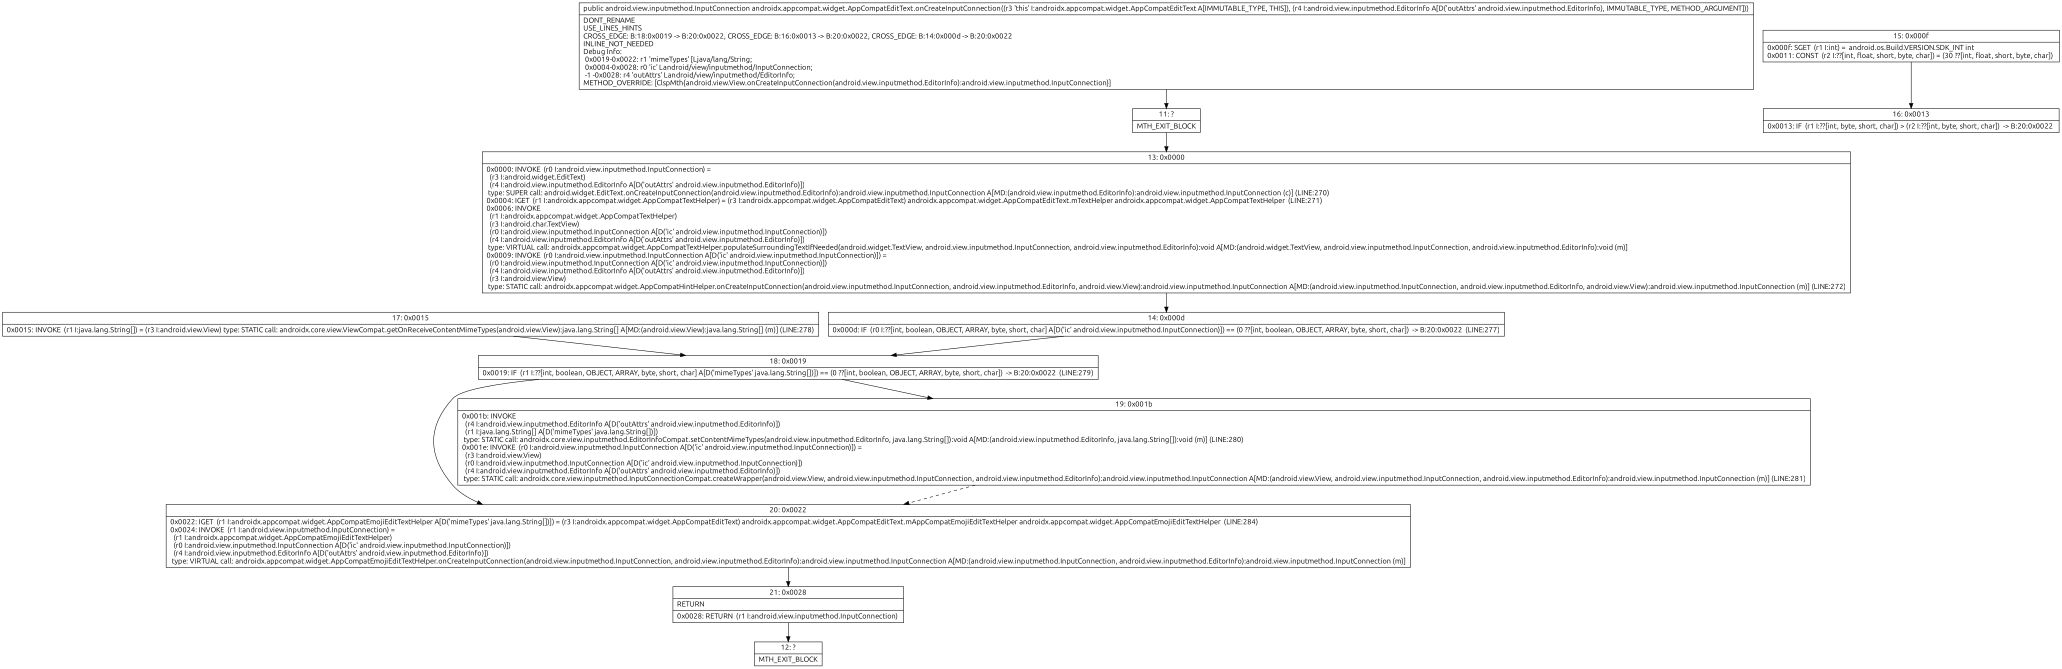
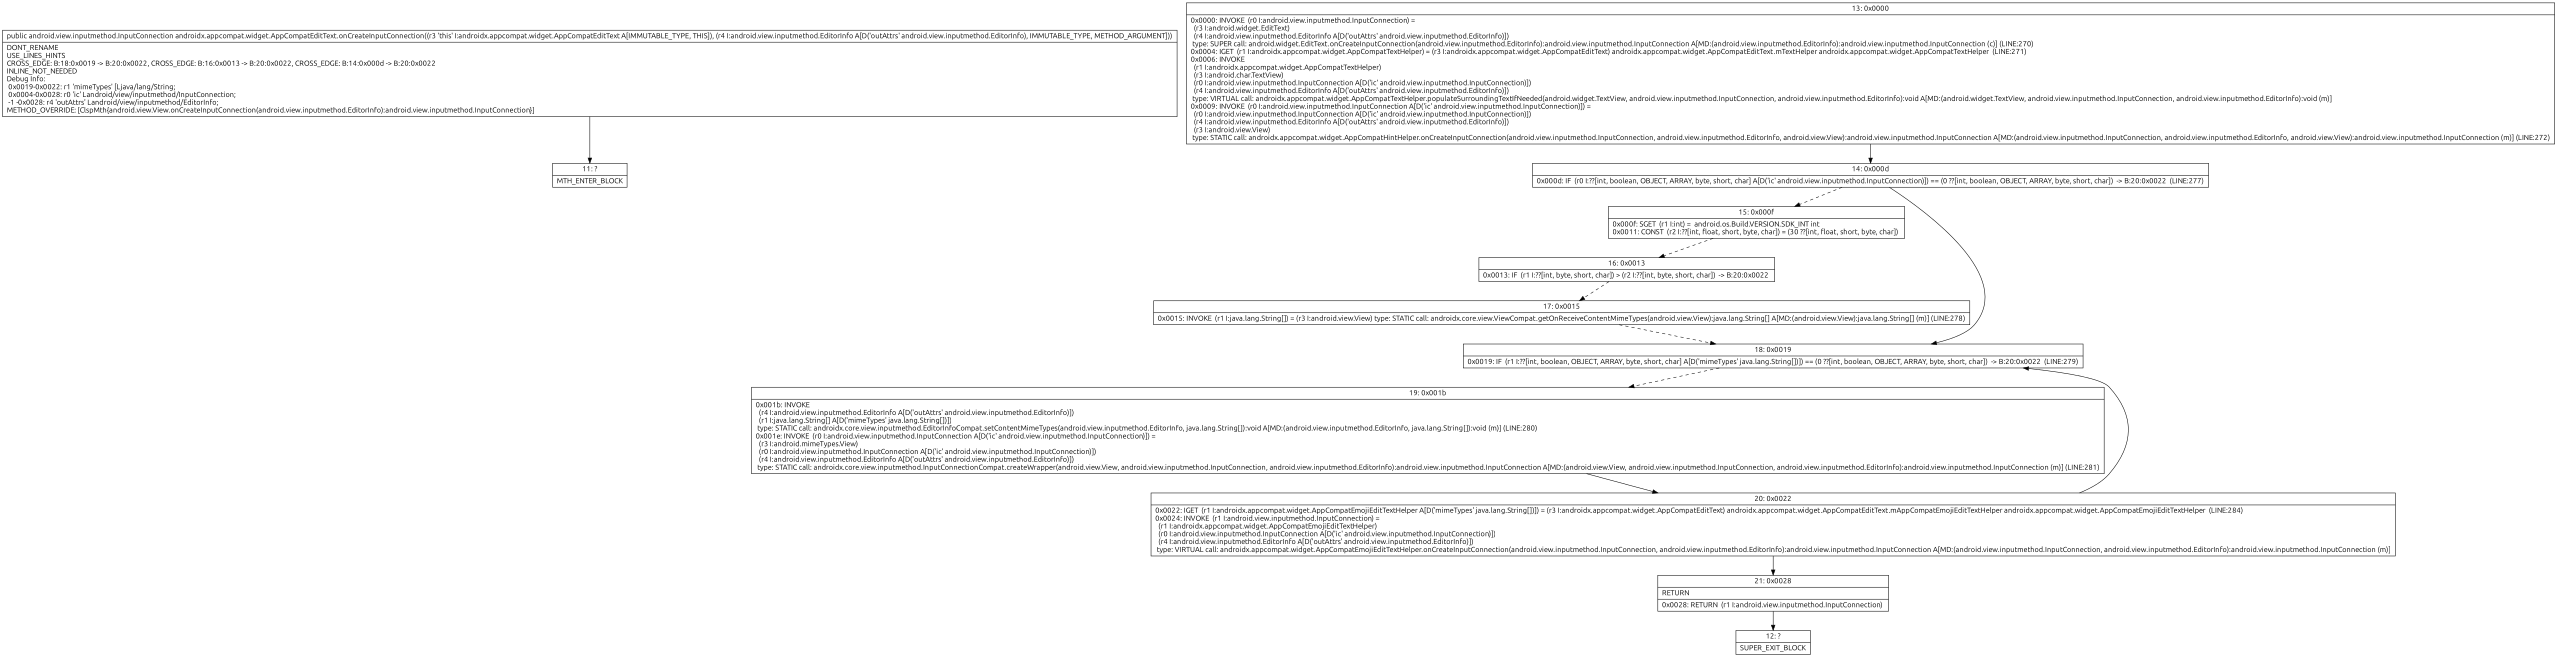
  digraph {
    fontname=Ubuntu
    node [fontname=Ubuntu shape=record]
    edge [fontname=Ubuntu]
-   n1 [label="{11\:\ ?|MTH_EXIT_BLOCK\l}"]
+   n1 [label="{11\:\ ?|MTH_ENTER_BLOCK\l}"]
    n2 [label="{13\:\ 0x0000|0x0000: INVOKE  (r0 I:android.view.inputmethod.InputConnection) = \l  (r3 I:android.widget.EditText)\l  (r4 I:android.view.inputmethod.EditorInfo A[D('outAttrs' android.view.inputmethod.EditorInfo)])\l type: SUPER call: android.widget.EditText.onCreateInputConnection(android.view.inputmethod.EditorInfo):android.view.inputmethod.InputConnection A[MD:(android.view.inputmethod.EditorInfo):android.view.inputmethod.InputConnection (c)] (LINE:270)\l0x0004: IGET  (r1 I:androidx.appcompat.widget.AppCompatTextHelper) = (r3 I:androidx.appcompat.widget.AppCompatEditText) androidx.appcompat.widget.AppCompatEditText.mTextHelper androidx.appcompat.widget.AppCompatTextHelper  (LINE:271)\l0x0006: INVOKE  \l  (r1 I:androidx.appcompat.widget.AppCompatTextHelper)\l  (r3 I:android.char.TextView)\l  (r0 I:android.view.inputmethod.InputConnection A[D('ic' android.view.inputmethod.InputConnection)])\l  (r4 I:android.view.inputmethod.EditorInfo A[D('outAttrs' android.view.inputmethod.EditorInfo)])\l type: VIRTUAL call: androidx.appcompat.widget.AppCompatTextHelper.populateSurroundingTextIfNeeded(android.widget.TextView, android.view.inputmethod.InputConnection, android.view.inputmethod.EditorInfo):void A[MD:(android.widget.TextView, android.view.inputmethod.InputConnection, android.view.inputmethod.EditorInfo):void (m)]\l0x0009: INVOKE  (r0 I:android.view.inputmethod.InputConnection A[D('ic' android.view.inputmethod.InputConnection)]) = \l  (r0 I:android.view.inputmethod.InputConnection A[D('ic' android.view.inputmethod.InputConnection)])\l  (r4 I:android.view.inputmethod.EditorInfo A[D('outAttrs' android.view.inputmethod.EditorInfo)])\l  (r3 I:android.view.View)\l type: STATIC call: androidx.appcompat.widget.AppCompatHintHelper.onCreateInputConnection(android.view.inputmethod.InputConnection, android.view.inputmethod.EditorInfo, android.view.View):android.view.inputmethod.InputConnection A[MD:(android.view.inputmethod.InputConnection, android.view.inputmethod.EditorInfo, android.view.View):android.view.inputmethod.InputConnection (m)] (LINE:272)\l}"]
    n3 [label="{14\:\ 0x000d|0x000d: IF  (r0 I:??[int, boolean, OBJECT, ARRAY, byte, short, char] A[D('ic' android.view.inputmethod.InputConnection)]) == (0 ??[int, boolean, OBJECT, ARRAY, byte, short, char])  \-\> B:20:0x0022  (LINE:277)\l}"]
    n4 [label="{15\:\ 0x000f|0x000f: SGET  (r1 I:int) =  android.os.Build.VERSION.SDK_INT int \l0x0011: CONST  (r2 I:??[int, float, short, byte, char]) = (30 ??[int, float, short, byte, char]) \l}"]
    n5 [label="{18\:\ 0x0019|0x0019: IF  (r1 I:??[int, boolean, OBJECT, ARRAY, byte, short, char] A[D('mimeTypes' java.lang.String[])]) == (0 ??[int, boolean, OBJECT, ARRAY, byte, short, char])  \-\> B:20:0x0022  (LINE:279)\l}"]
    n6 [label="{16\:\ 0x0013|0x0013: IF  (r1 I:??[int, byte, short, char]) \> (r2 I:??[int, byte, short, char])  \-\> B:20:0x0022 \l}"]
    n7 [label="{20\:\ 0x0022|0x0022: IGET  (r1 I:androidx.appcompat.widget.AppCompatEmojiEditTextHelper A[D('mimeTypes' java.lang.String[])]) = (r3 I:androidx.appcompat.widget.AppCompatEditText) androidx.appcompat.widget.AppCompatEditText.mAppCompatEmojiEditTextHelper androidx.appcompat.widget.AppCompatEmojiEditTextHelper  (LINE:284)\l0x0024: INVOKE  (r1 I:android.view.inputmethod.InputConnection) = \l  (r1 I:androidx.appcompat.widget.AppCompatEmojiEditTextHelper)\l  (r0 I:android.view.inputmethod.InputConnection A[D('ic' android.view.inputmethod.InputConnection)])\l  (r4 I:android.view.inputmethod.EditorInfo A[D('outAttrs' android.view.inputmethod.EditorInfo)])\l type: VIRTUAL call: androidx.appcompat.widget.AppCompatEmojiEditTextHelper.onCreateInputConnection(android.view.inputmethod.InputConnection, android.view.inputmethod.EditorInfo):android.view.inputmethod.InputConnection A[MD:(android.view.inputmethod.InputConnection, android.view.inputmethod.EditorInfo):android.view.inputmethod.InputConnection (m)]\l}"]
    n8 [label="{21\:\ 0x0028|RETURN\l|0x0028: RETURN  (r1 I:android.view.inputmethod.InputConnection) \l}"]
    n9 [label="{17\:\ 0x0015|0x0015: INVOKE  (r1 I:java.lang.String[]) = (r3 I:android.view.View) type: STATIC call: androidx.core.view.ViewCompat.getOnReceiveContentMimeTypes(android.view.View):java.lang.String[] A[MD:(android.view.View):java.lang.String[] (m)] (LINE:278)\l}"]
-   n10 [label="{19\:\ 0x001b|0x001b: INVOKE  \l  (r4 I:android.view.inputmethod.EditorInfo A[D('outAttrs' android.view.inputmethod.EditorInfo)])\l  (r1 I:java.lang.String[] A[D('mimeTypes' java.lang.String[])])\l type: STATIC call: androidx.core.view.inputmethod.EditorInfoCompat.setContentMimeTypes(android.view.inputmethod.EditorInfo, java.lang.String[]):void A[MD:(android.view.inputmethod.EditorInfo, java.lang.String[]):void (m)] (LINE:280)\l0x001e: INVOKE  (r0 I:android.view.inputmethod.InputConnection A[D('ic' android.view.inputmethod.InputConnection)]) = \l  (r3 I:android.view.View)\l  (r0 I:android.view.inputmethod.InputConnection A[D('ic' android.view.inputmethod.InputConnection)])\l  (r4 I:android.view.inputmethod.EditorInfo A[D('outAttrs' android.view.inputmethod.EditorInfo)])\l type: STATIC call: androidx.core.view.inputmethod.InputConnectionCompat.createWrapper(android.view.View, android.view.inputmethod.InputConnection, android.view.inputmethod.EditorInfo):android.view.inputmethod.InputConnection A[MD:(android.view.View, android.view.inputmethod.InputConnection, android.view.inputmethod.EditorInfo):android.view.inputmethod.InputConnection (m)] (LINE:281)\l}"]
-   n11 [label="{12\:\ ?|MTH_EXIT_BLOCK\l}"]
+   n10 [label="{19\:\ 0x001b|0x001b: INVOKE  \l  (r4 I:android.view.inputmethod.EditorInfo A[D('outAttrs' android.view.inputmethod.EditorInfo)])\l  (r1 I:java.lang.String[] A[D('mimeTypes' java.lang.String[])])\l type: STATIC call: androidx.core.view.inputmethod.EditorInfoCompat.setContentMimeTypes(android.view.inputmethod.EditorInfo, java.lang.String[]):void A[MD:(android.view.inputmethod.EditorInfo, java.lang.String[]):void (m)] (LINE:280)\l0x001e: INVOKE  (r0 I:android.view.inputmethod.InputConnection A[D('ic' android.view.inputmethod.InputConnection)]) = \l  (r3 I:android.mimeTypes.View)\l  (r0 I:android.view.inputmethod.InputConnection A[D('ic' android.view.inputmethod.InputConnection)])\l  (r4 I:android.view.inputmethod.EditorInfo A[D('outAttrs' android.view.inputmethod.EditorInfo)])\l type: STATIC call: androidx.core.view.inputmethod.InputConnectionCompat.createWrapper(android.view.View, android.view.inputmethod.InputConnection, android.view.inputmethod.EditorInfo):android.view.inputmethod.InputConnection A[MD:(android.view.View, android.view.inputmethod.InputConnection, android.view.inputmethod.EditorInfo):android.view.inputmethod.InputConnection (m)] (LINE:281)\l}"]
+   n11 [label="{12\:\ ?|SUPER_EXIT_BLOCK\l}"]
    n12 [label="{public android.view.inputmethod.InputConnection androidx.appcompat.widget.AppCompatEditText.onCreateInputConnection((r3 'this' I:androidx.appcompat.widget.AppCompatEditText A[IMMUTABLE_TYPE, THIS]), (r4 I:android.view.inputmethod.EditorInfo A[D('outAttrs' android.view.inputmethod.EditorInfo), IMMUTABLE_TYPE, METHOD_ARGUMENT]))  | DONT_RENAME\lUSE_LINES_HINTS\lCROSS_EDGE: B:18:0x0019 \-\> B:20:0x0022, CROSS_EDGE: B:16:0x0013 \-\> B:20:0x0022, CROSS_EDGE: B:14:0x000d \-\> B:20:0x0022\lINLINE_NOT_NEEDED\lDebug Info:\l  0x0019\-0x0022: r1 'mimeTypes' [Ljava\/lang\/String;\l  0x0004\-0x0028: r0 'ic' Landroid\/view\/inputmethod\/InputConnection;\l  \-1 \-0x0028: r4 'outAttrs' Landroid\/view\/inputmethod\/EditorInfo;\lMETHOD_OVERRIDE: [ClspMth\{android.view.View.onCreateInputConnection(android.view.inputmethod.EditorInfo):android.view.inputmethod.InputConnection\}]\l}"]
-   n1 -> n2
    n2 -> n3
+   n3 -> n4 [style=dashed]
    n3 -> n5
-   n4 -> n6
-   n5 -> n7
-   n5 -> n10 [style=solid]
+   n4 -> n6 [style=dashed]
+   n7 -> n5
+   n5 -> n10 [style=dashed]
+   n6 -> n9 [style=dashed]
    n7 -> n8
    n8 -> n11
-   n9 -> n5
-   n10 -> n7 [style=dashed]
+   n9 -> n5 [style=dashed]
+   n10 -> n7
    n12 -> n1
  }
